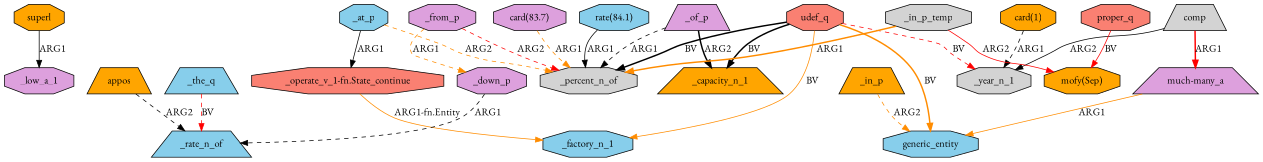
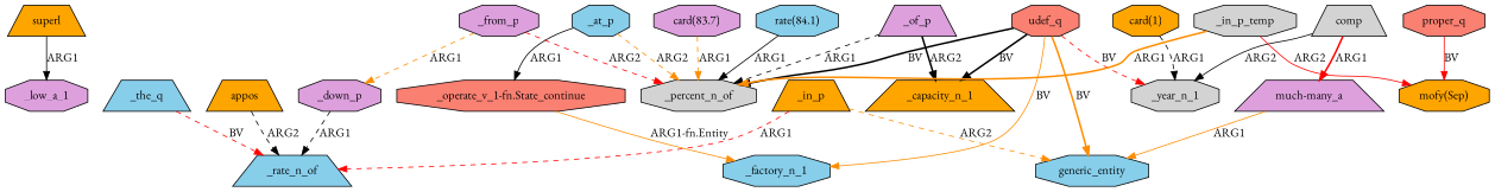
  digraph {
    fontname="EB Garamond"
    node [fillcolor=plum fontname="EB Garamond" shape=octagon style=filled]
    edge [color=black fontname="EB Garamond" style=dashed]
    _low_a_1
-   superl [fillcolor=orange]
+   superl [fillcolor=orange shape=trapezium]
    _rate_n_of [fillcolor=skyblue shape=trapezium]
    _at_p [fillcolor=skyblue]
    _percent_n_of [fillcolor=lightgrey]
    "_operate_v_1-fn.State_continue" [fillcolor=salmon]
    _factory_n_1 [fillcolor=skyblue]
    _year_n_1 [fillcolor=lightgrey]
    "card(1)" [fillcolor=orange]
    appos [fillcolor=orange shape=trapezium]
    _of_p [shape=trapezium]
    _capacity_n_1 [fillcolor=orange shape=trapezium]
    udef_q [fillcolor=salmon]
    generic_entity [fillcolor=skyblue]
    _the_q [fillcolor=skyblue shape=trapezium]
    _from_p
    _down_p
    _in_p [fillcolor=orange shape=trapezium]
    comp [fillcolor=lightgrey shape=trapezium]
    "much-many_a" [shape=trapezium]
    proper_q [fillcolor=salmon]
    "mofy(Sep)" [fillcolor=orange]
    _in_p_temp [fillcolor=lightgrey]
    "card(83.7)"
    n25 [fillcolor=skyblue label="rate(84.1)"]
    superl -> _low_a_1 [label=ARG1 style=solid]
    _at_p -> _percent_n_of [color=darkorange label=ARG2]
    _at_p -> "_operate_v_1-fn.State_continue" [label=ARG1 style=solid]
    "_operate_v_1-fn.State_continue" -> _factory_n_1 [color=darkorange label="ARG1-fn.Entity" style=solid]
    "card(1)" -> _year_n_1 [label=ARG1]
    appos -> _rate_n_of [label=ARG2]
    _of_p -> _percent_n_of [label=ARG1]
    _of_p -> _capacity_n_1 [label=ARG2 style=bold]
    udef_q -> _percent_n_of [label=BV style=bold]
    udef_q -> _factory_n_1 [color=darkorange label=BV style=solid]
    udef_q -> _year_n_1 [color=red label=BV]
    udef_q -> _capacity_n_1 [label=BV style=bold]
    udef_q -> generic_entity [color=darkorange label=BV style=bold]
    _the_q -> _rate_n_of [color=red label=BV]
    _from_p -> _percent_n_of [color=red label=ARG2]
    _from_p -> _down_p [color=darkorange label=ARG1]
    _down_p -> _rate_n_of [label=ARG1]
+   _in_p -> _rate_n_of [color=red label=ARG1]
    _in_p -> generic_entity [color=darkorange label=ARG2]
    comp -> _year_n_1 [label=ARG2 style=solid]
    comp -> "much-many_a" [color=red label=ARG1 style=bold]
    "much-many_a" -> generic_entity [color=darkorange label=ARG1 style=solid]
    proper_q -> "mofy(Sep)" [color=red label=BV style=solid]
    _in_p_temp -> _percent_n_of [color=darkorange label=ARG1 style=bold]
    _in_p_temp -> "mofy(Sep)" [color=red label=ARG2 style=solid]
    "card(83.7)" -> _percent_n_of [color=darkorange label=ARG1]
    n25 -> _percent_n_of [label=ARG1 style=solid]
  }
